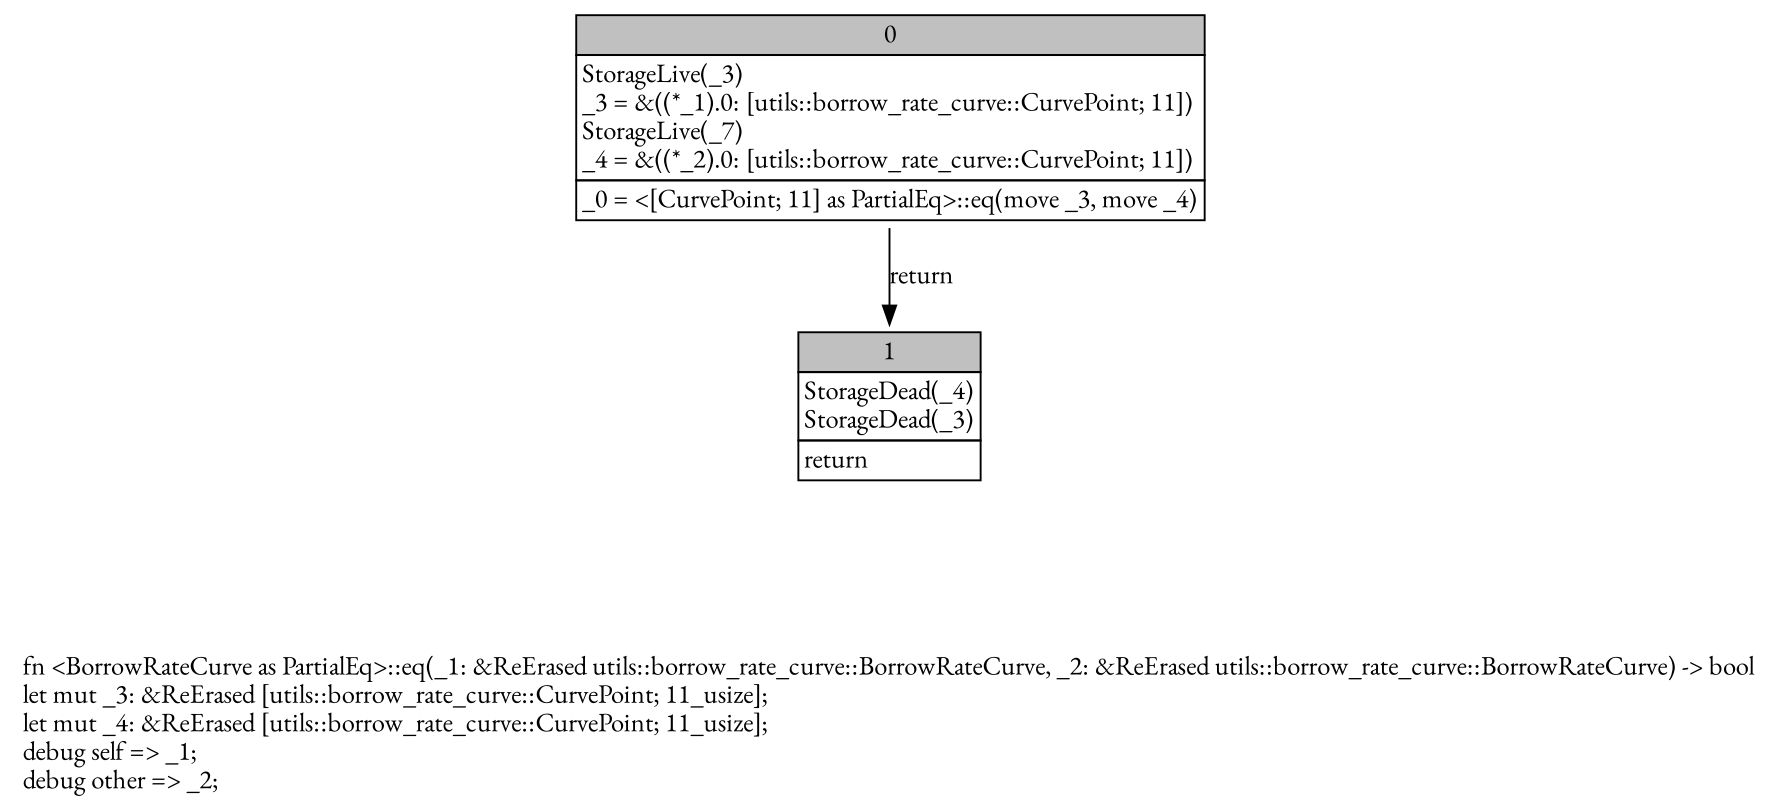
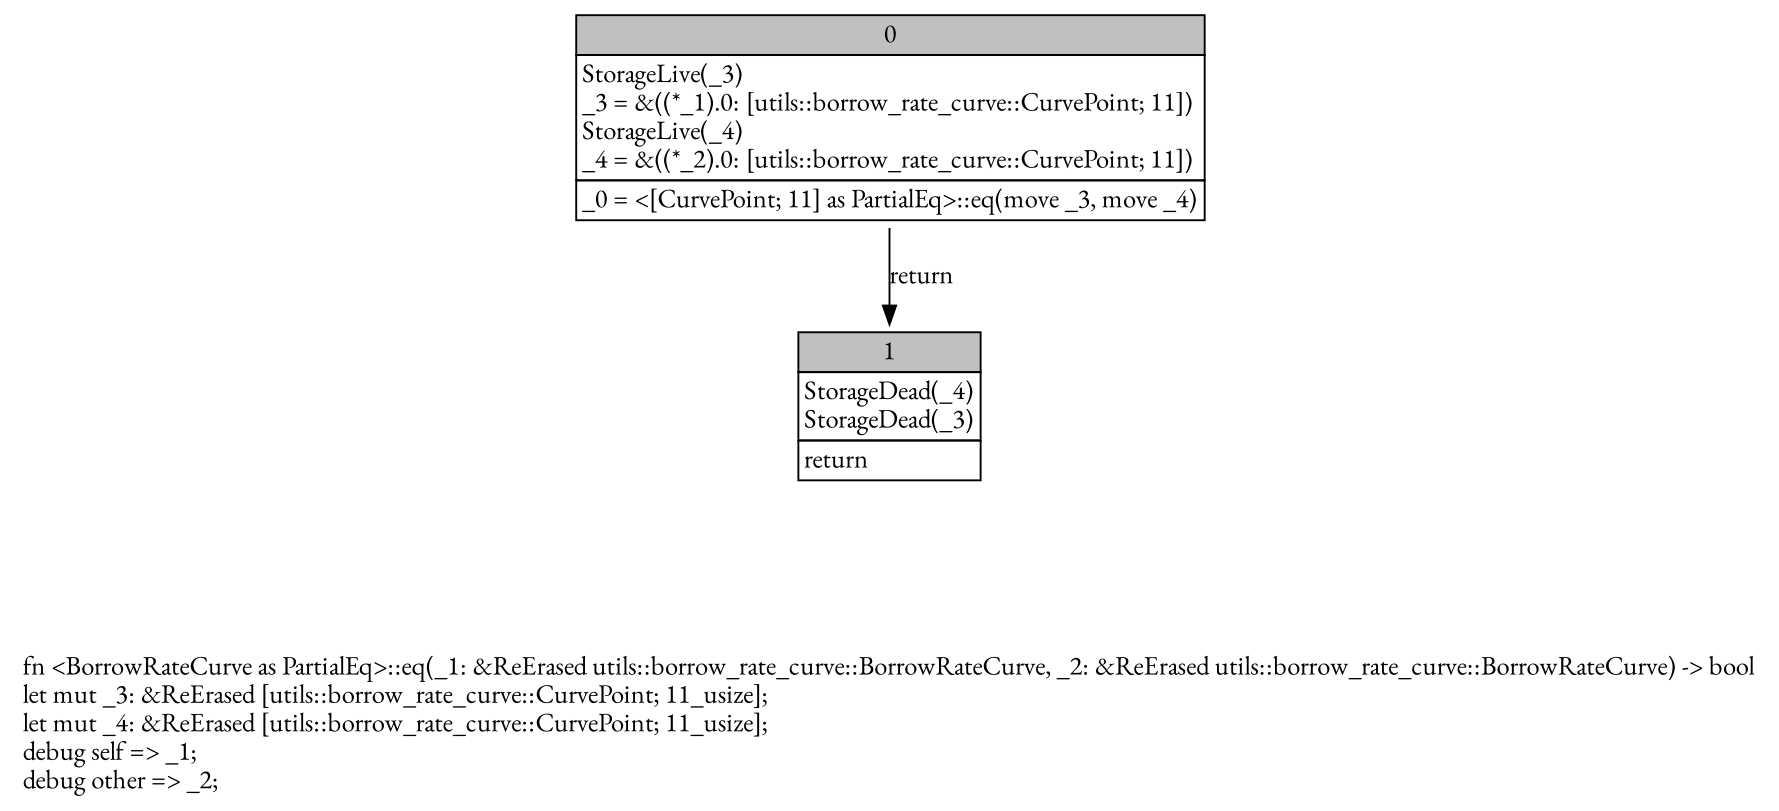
  digraph {
    fontname="EB Garamond"
    label=<fn &lt;BorrowRateCurve as PartialEq&gt;::eq(_1: &amp;ReErased utils::borrow_rate_curve::BorrowRateCurve, _2: &amp;ReErased utils::borrow_rate_curve::BorrowRateCurve) -&gt; bool<br align="left"/>let mut _3: &amp;ReErased [utils::borrow_rate_curve::CurvePoint; 11_usize];<br align="left"/>let mut _4: &amp;ReErased [utils::borrow_rate_curve::CurvePoint; 11_usize];<br align="left"/>debug self =&gt; _1;<br align="left"/>debug other =&gt; _2;<br align="left"/>>
    node [fontname="EB Garamond" shape=none]
-   n1 [label=<<table border="0" cellborder="1" cellspacing="0"><tr><td bgcolor="gray" align="center" colspan="1">0</td></tr><tr><td align="left" balign="left">StorageLive(_3)<br/>_3 = &amp;((*_1).0: [utils::borrow_rate_curve::CurvePoint; 11])<br/>StorageLive(_7)<br/>_4 = &amp;((*_2).0: [utils::borrow_rate_curve::CurvePoint; 11])<br/></td></tr><tr><td align="left">_0 = &lt;[CurvePoint; 11] as PartialEq&gt;::eq(move _3, move _4)</td></tr></table>>]
+   n1 [label=<<table border="0" cellborder="1" cellspacing="0"><tr><td bgcolor="gray" align="center" colspan="1">0</td></tr><tr><td align="left" balign="left">StorageLive(_3)<br/>_3 = &amp;((*_1).0: [utils::borrow_rate_curve::CurvePoint; 11])<br/>StorageLive(_4)<br/>_4 = &amp;((*_2).0: [utils::borrow_rate_curve::CurvePoint; 11])<br/></td></tr><tr><td align="left">_0 = &lt;[CurvePoint; 11] as PartialEq&gt;::eq(move _3, move _4)</td></tr></table>>]
    n2 [label=<<table border="0" cellborder="1" cellspacing="0"><tr><td bgcolor="gray" align="center" colspan="1">1</td></tr><tr><td align="left" balign="left">StorageDead(_4)<br/>StorageDead(_3)<br/></td></tr><tr><td align="left">return</td></tr></table>>]
    n1 -> n2 [fontname="EB Garamond" label=return]
  }
